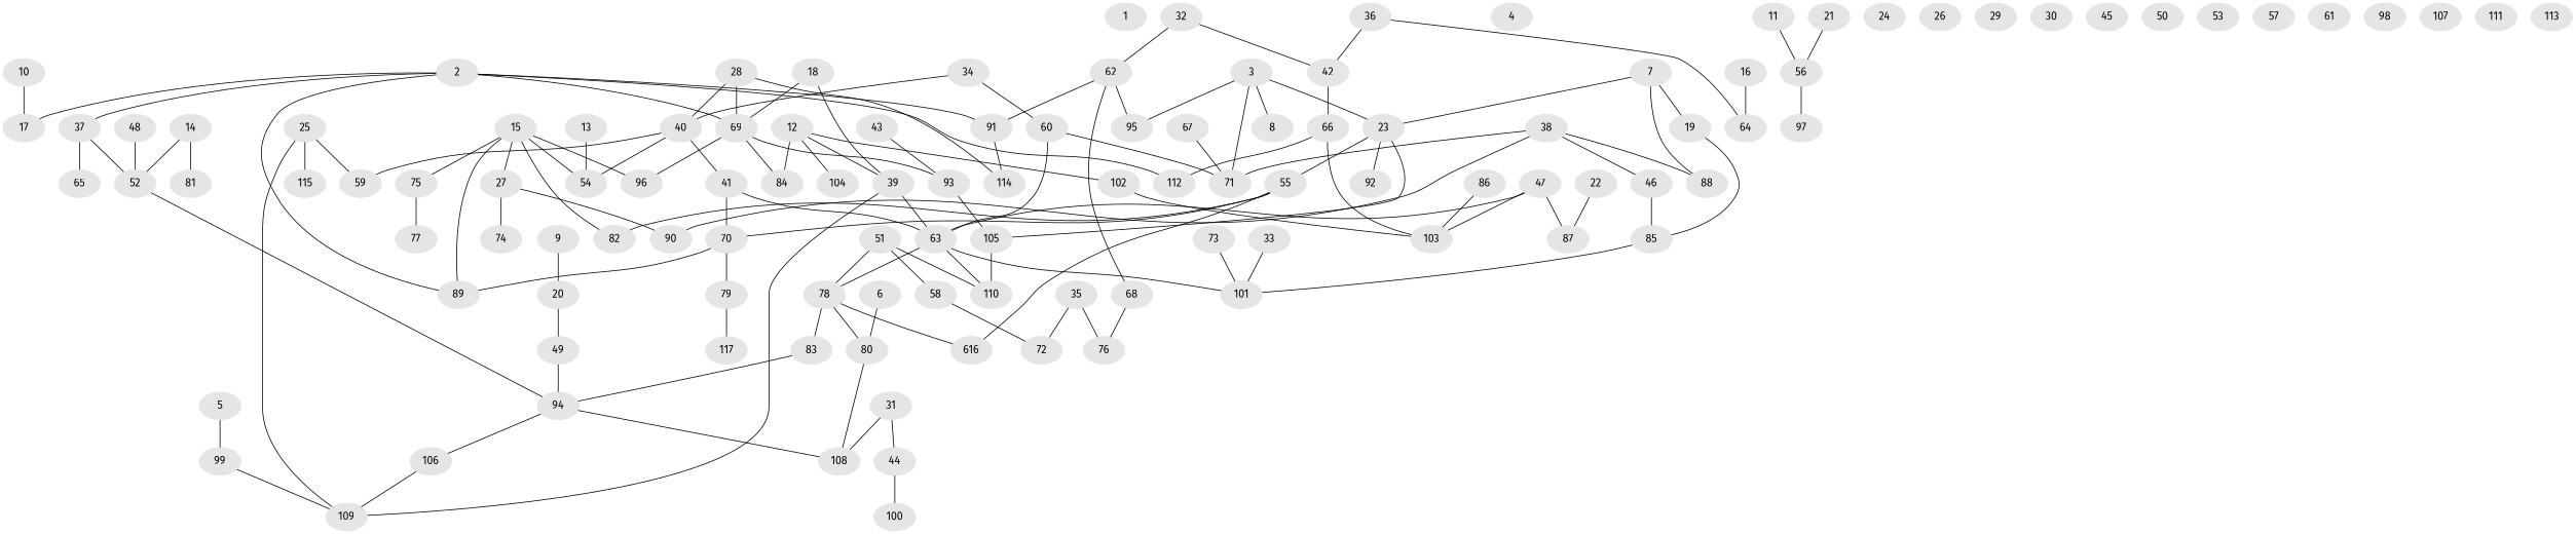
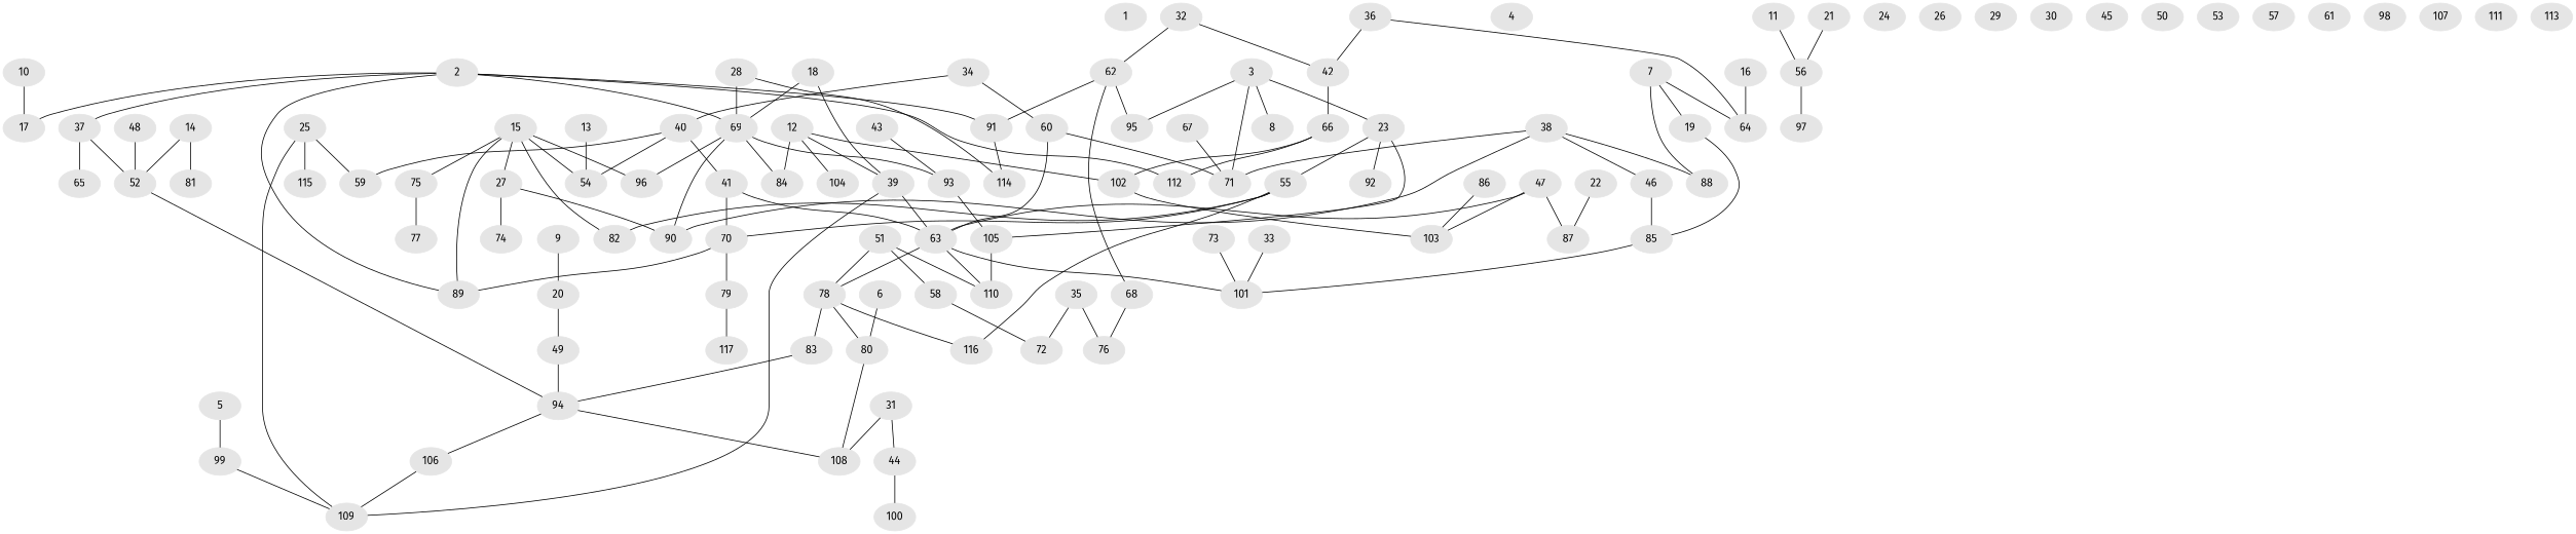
  graph {
    fontname="Fira Sans"
    node [color=gray90 fontname="Fira Sans" style=filled]
    edge [fontname="Fira Sans"]
    1
    2
    17
    37
    69
    89
    91
    112
    52
    65
    84
    96
    90
    93
    114
    3
    8
    23
    71
    95
    55
    92
    105
    4
    5
    99
    109
    6
    80
    108
    7
    19
    88
    85
    9
    20
    49
    10
    11
    56
    97
    12
    39
    102
    104
    63
    103
    13
    54
    14
    81
    94
    15
    27
    75
    82
    74
    77
    16
    64
    18
    101
    21
    22
    87
    70
-   116 [label=616]
+   116
    110
    24
    25
    59
    115
    26
    28
    40
    41
    29
    30
    31
    44
    100
    32
    42
    62
    66
    68
    33
    34
    60
    35
    72
    76
    36
    38
    46
    78
    48
    79
    43
    45
    47
    106
    50
    51
    58
    83
    53
    57
    61
    67
    117
    73
    86
    98
    107
    111
    113
    2 -- 17
    2 -- 37
    2 -- 69
    2 -- 89
    2 -- 91
    2 -- 112
    37 -- 52
    37 -- 65
    69 -- 84
    69 -- 96
+   69 -- 90
    69 -- 93
    91 -- 114
    52 -- 94
    93 -- 105
    3 -- 8
    3 -- 23
    3 -- 71
    3 -- 95
    23 -- 55
    23 -- 92
    23 -- 105
    55 -- 82
    55 -- 70
    55 -- 116
    105 -- 110
    5 -- 99
    99 -- 109
    6 -- 80
    80 -- 108
-   7 -- 23
+   7 -- 64
    7 -- 19
    7 -- 88
    19 -- 85
    85 -- 101
    9 -- 20
    20 -- 49
    49 -- 94
    10 -- 17
    11 -- 56
    56 -- 97
    12 -- 84
    12 -- 39
    12 -- 102
    12 -- 104
    39 -- 109
    39 -- 63
    102 -- 103
    63 -- 101
    63 -- 110
    63 -- 78
    13 -- 54
    14 -- 52
    14 -- 81
    94 -- 108
    94 -- 106
    15 -- 89
    15 -- 96
    15 -- 54
    15 -- 27
    15 -- 75
    15 -- 82
    27 -- 90
    27 -- 74
    75 -- 77
    16 -- 64
    18 -- 69
    18 -- 39
    21 -- 56
    22 -- 87
    70 -- 89
    70 -- 79
    25 -- 109
    25 -- 59
    25 -- 115
    28 -- 69
    28 -- 114
-   28 -- 40
    40 -- 54
    40 -- 59
    40 -- 41
    41 -- 63
    41 -- 70
    31 -- 108
    31 -- 44
    44 -- 100
    32 -- 42
    32 -- 62
    42 -- 66
    62 -- 91
    62 -- 95
    62 -- 68
    66 -- 112
-   66 -- 103
+   66 -- 102
    68 -- 76
    33 -- 101
    34 -- 40
    34 -- 60
    60 -- 71
    60 -- 63
    35 -- 72
    35 -- 76
    36 -- 64
    36 -- 42
    38 -- 90
    38 -- 71
    38 -- 88
    38 -- 46
    46 -- 85
    78 -- 80
    78 -- 116
    78 -- 83
    48 -- 52
    79 -- 117
    43 -- 93
    47 -- 63
    47 -- 103
    47 -- 87
    106 -- 109
    51 -- 110
    51 -- 78
    51 -- 58
    58 -- 72
    83 -- 94
    67 -- 71
    73 -- 101
    86 -- 103
  }
